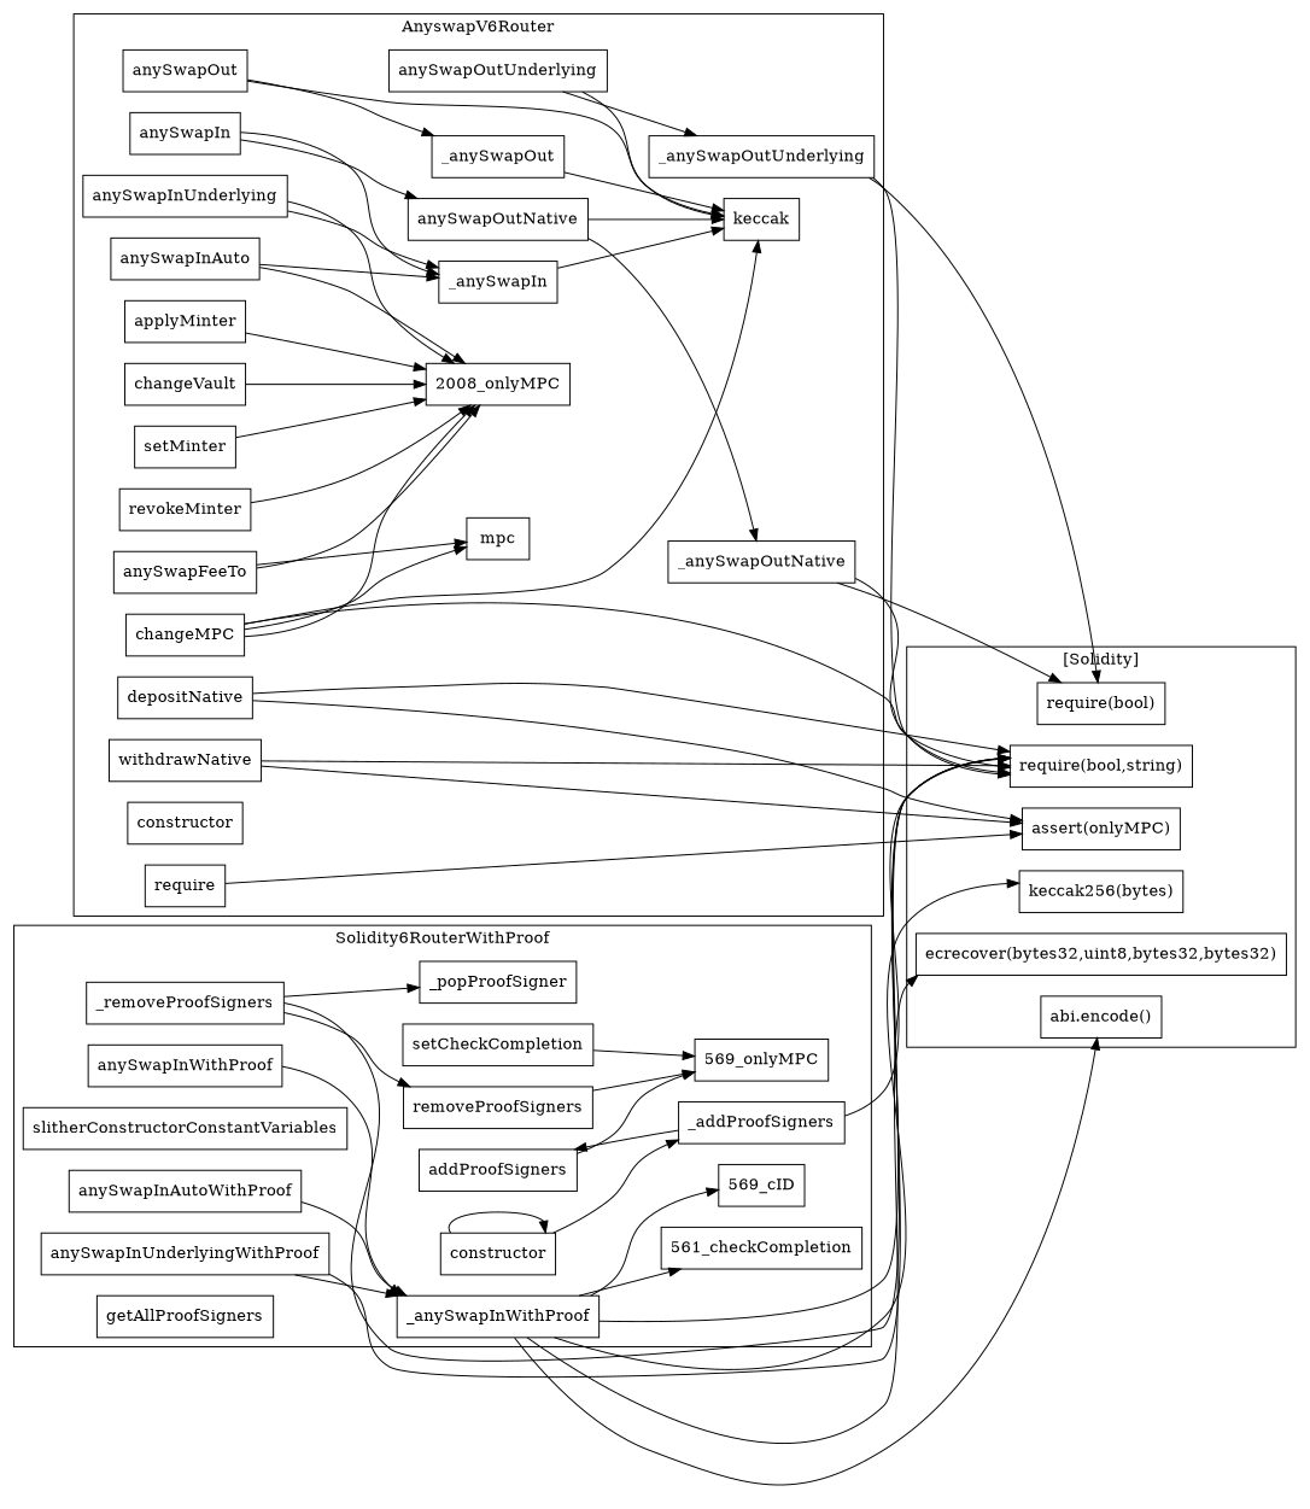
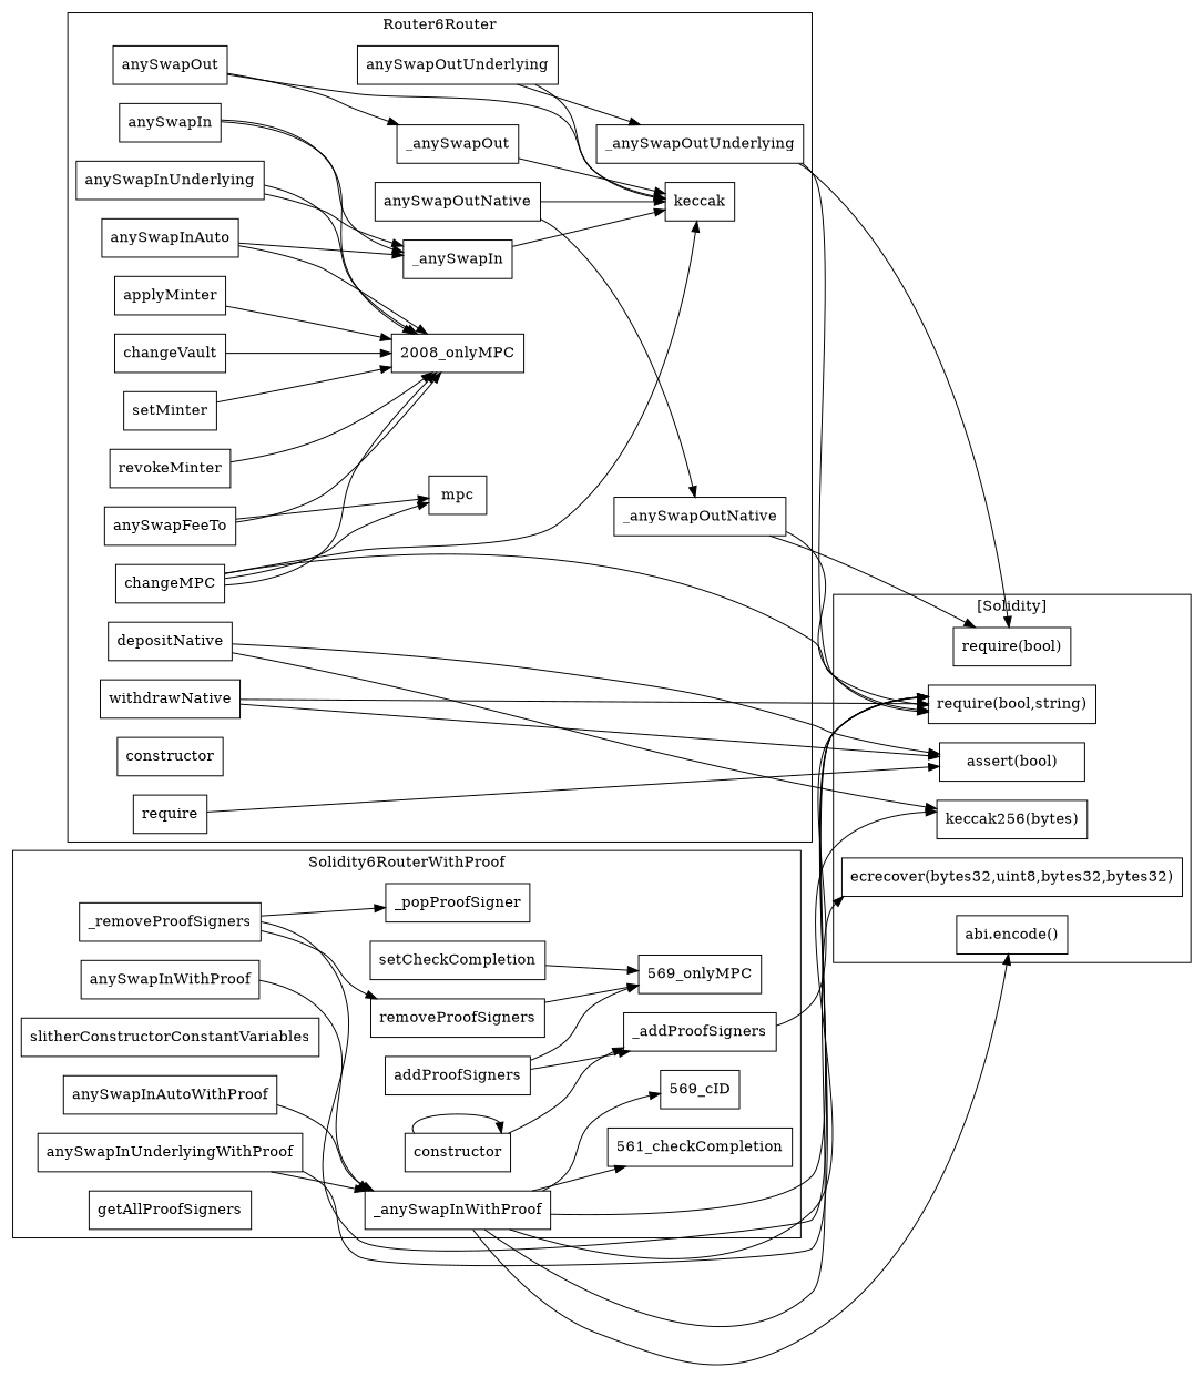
  strict digraph {
    rankdir=LR
    node [shape=box]
    n1 [label=keccak]
    n2 [label=mpc]
    n3 [label=_anySwapOut]
    n4 [label=setMinter]
    "2008_onlyMPC"
    n6 [label=anySwapOut]
    n7 [label=_anySwapIn]
    n8 [label=_anySwapOutUnderlying]
    n9 [label=revokeMinter]
    n10 [label=anySwapIn]
    n11 [label=applyMinter]
    n12 [label=anySwapOutNative]
    n13 [label=_anySwapOutNative]
    n14 [label=depositNative]
    n15 [label=anySwapFeeTo]
    n16 [label=anySwapInAuto]
    n17 [label=withdrawNative]
    n18 [label=require]
    n19 [label=changeMPC]
    n20 [label=anySwapOutUnderlying]
    n21 [label=changeVault]
    n22 [label=constructor]
    n23 [label=anySwapInUnderlying]
    n24 [label=_anySwapInWithProof]
    n25 [label="561_checkCompletion"]
    "569_cID"
    n27 [label=removeProofSigners]
    n28 [label=_removeProofSigners]
    "569_onlyMPC"
    n30 [label=anySwapInUnderlyingWithProof]
    n31 [label=_popProofSigner]
    n32 [label=addProofSigners]
    n33 [label=_addProofSigners]
    n34 [label=slitherConstructorConstantVariables]
    n35 [label=anySwapInWithProof]
    n36 [label=anySwapInAutoWithProof]
    n37 [label=constructor]
    n38 [label=setCheckCompletion]
    n39 [label=getAllProofSigners]
    "require(bool)"
    "require(bool,string)"
-   "assert(bool)" [label="assert(onlyMPC)"]
+   "assert(bool)"
    "keccak256(bytes)"
    "ecrecover(bytes32,uint8,bytes32,bytes32)"
    "abi.encode()"
    subgraph cluster_1 {
-     label=AnyswapV6Router
+     label=Router6Router
      n1
      n2
      n3
      n4
      "2008_onlyMPC"
      n6
      n7
      n8
      n9
      n10
      n11
      n12
      n13
      n14
      n15
      n16
      n17
      n18
      n19
      n20
      n21
      n22
      n23
    }
    subgraph cluster_2 {
      label=Solidity6RouterWithProof
      n24
      n25
      "569_cID"
      n27
      n28
      "569_onlyMPC"
      n30
      n31
      n32
      n33
      n34
      n35
      n36
      n37
      n38
      n39
    }
    subgraph cluster_3 {
      label="[Solidity]"
      "require(bool)"
      "require(bool,string)"
      "assert(bool)"
      "keccak256(bytes)"
      "ecrecover(bytes32,uint8,bytes32,bytes32)"
      "abi.encode()"
    }
    n3 -> n1
    n4 -> "2008_onlyMPC"
    n6 -> n1
    n6 -> n3
    n7 -> n1
    n8 -> "require(bool)"
    n8 -> "require(bool,string)"
    n9 -> "2008_onlyMPC"
-   n10 -> n12
+   n10 -> "2008_onlyMPC"
    n10 -> n7
    n11 -> "2008_onlyMPC"
    n12 -> n1
    n12 -> n13
    n13 -> "require(bool)"
    n13 -> "require(bool,string)"
-   n14 -> "require(bool,string)"
+   n14 -> "keccak256(bytes)"
    n14 -> "assert(bool)"
    n15 -> n2
    n15 -> "2008_onlyMPC"
    n16 -> "2008_onlyMPC"
    n16 -> n7
    n17 -> "require(bool,string)"
    n17 -> "assert(bool)"
    n18 -> "assert(bool)"
    n19 -> n1
    n19 -> n2
    n19 -> "2008_onlyMPC"
    n19 -> "require(bool,string)"
    n20 -> n1
    n20 -> n8
    n21 -> "2008_onlyMPC"
    n23 -> "2008_onlyMPC"
    n23 -> n7
    n24 -> n25
    n24 -> "569_cID"
    n24 -> "require(bool,string)"
    n24 -> "keccak256(bytes)"
    n24 -> "ecrecover(bytes32,uint8,bytes32,bytes32)"
    n24 -> "abi.encode()"
    n27 -> "569_onlyMPC"
    n28 -> n27
    n28 -> n31
    n28 -> "require(bool,string)"
    n30 -> n24
    n30 -> "require(bool,string)"
    n32 -> "569_onlyMPC"
-   n33 -> n32
+   n32 -> n33
    n33 -> "require(bool,string)"
    n35 -> n24
    n36 -> n24
    n37 -> n33
    n37 -> n37
    n38 -> "569_onlyMPC"
  }
